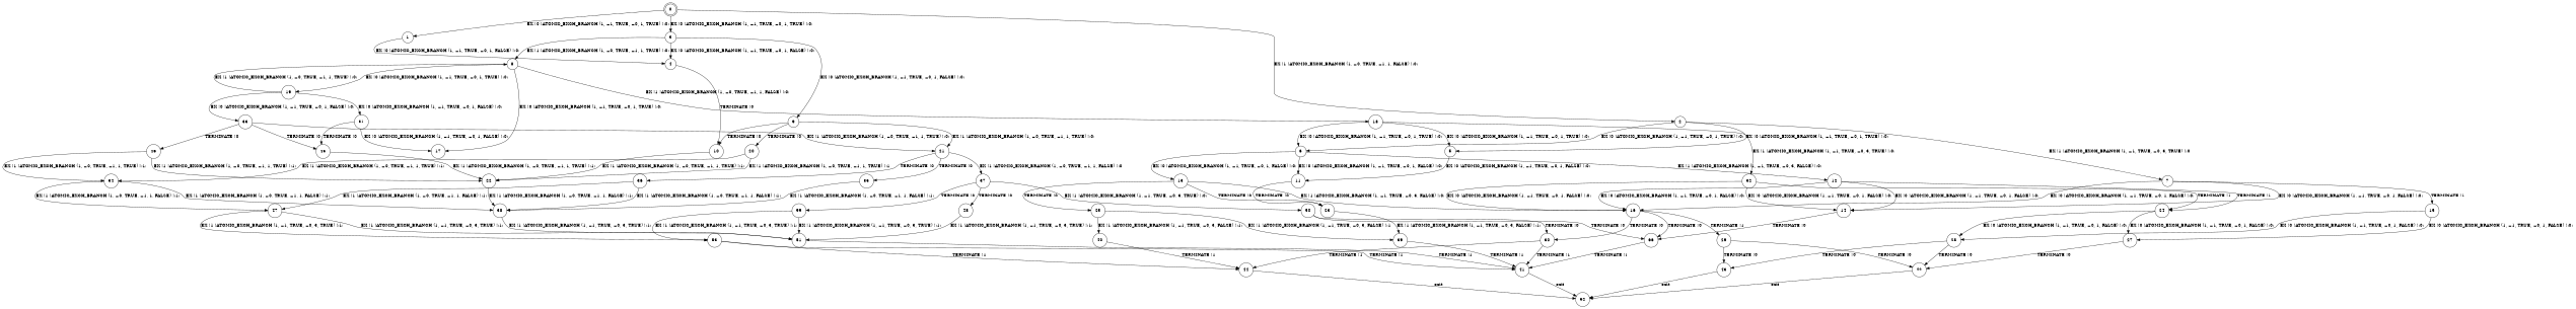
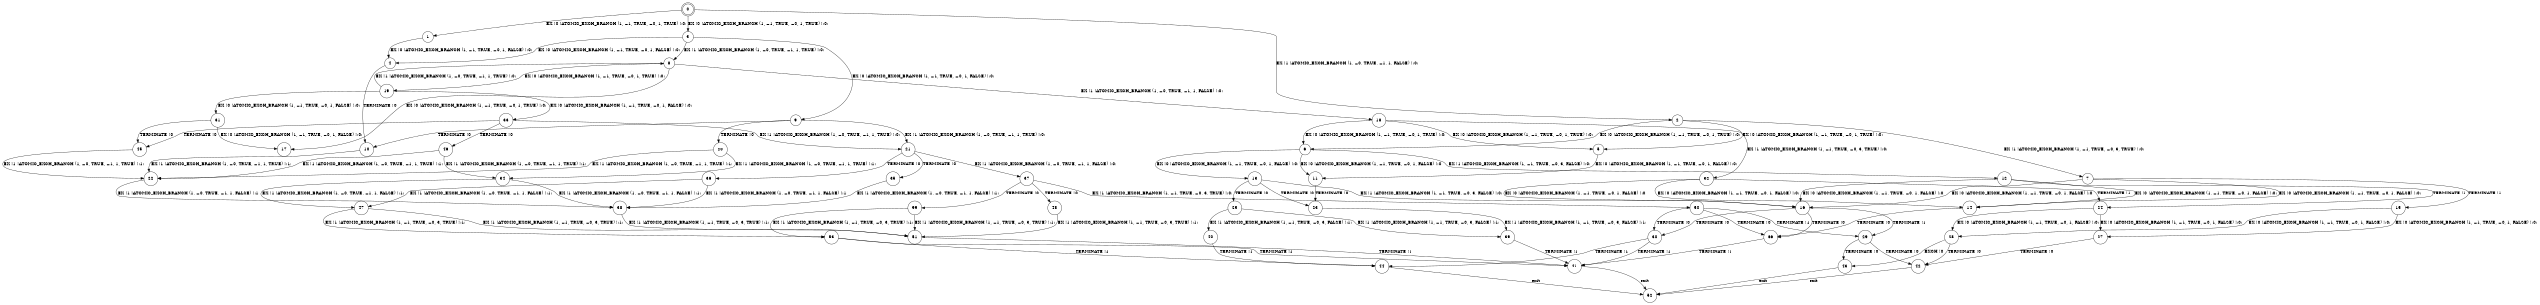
  digraph {
    node [shape=circle]
    0 [peripheries=2]
    1
    2
    3
    4
    5
    6
    7
    8
    9
    10
    11
    12
    13
    14
    15
    16
    17
    18
    19
    20
    21
    22
    23
    24
    25
    n27 [label=66]
    27
    28
    29
    30
    32
    31
    33
    34
    35
    36
    37
    38
    39
    40
    41
    42
    43
    44
    45
    46
    47
    48
    n50 [label=99]
    50
    51
    52
    53
    0 -> 1 [label="EX !0 !ATOMIC_EXCH_BRANCH (1, +1, TRUE, +0, 1, TRUE) !:0:"]
    0 -> 2 [label="EX !1 !ATOMIC_EXCH_BRANCH (1, +0, TRUE, +1, 1, FALSE) !:0:"]
    0 -> 3 [label="EX !0 !ATOMIC_EXCH_BRANCH (1, +1, TRUE, +0, 1, TRUE) !:0:"]
    1 -> 4 [label="EX !0 !ATOMIC_EXCH_BRANCH (1, +1, TRUE, +0, 1, FALSE) !:0:"]
    2 -> 5 [label="EX !0 !ATOMIC_EXCH_BRANCH (1, +1, TRUE, +0, 1, TRUE) !:0:"]
    2 -> 6 [label="EX !0 !ATOMIC_EXCH_BRANCH (1, +1, TRUE, +0, 1, TRUE) !:0:"]
    2 -> 7 [label="EX !1 !ATOMIC_EXCH_BRANCH (1, +1, TRUE, +0, 3, TRUE) !:0:"]
    3 -> 4 [label="EX !0 !ATOMIC_EXCH_BRANCH (1, +1, TRUE, +0, 1, FALSE) !:0:"]
    3 -> 8 [label="EX !1 !ATOMIC_EXCH_BRANCH (1, +0, TRUE, +1, 1, TRUE) !:0:"]
    3 -> 9 [label="EX !0 !ATOMIC_EXCH_BRANCH (1, +1, TRUE, +0, 1, FALSE) !:0:"]
    4 -> 10 [label="TERMINATE !0"]
    5 -> 11 [label="EX !0 !ATOMIC_EXCH_BRANCH (1, +1, TRUE, +0, 1, FALSE) !:0:"]
    6 -> 11 [label="EX !0 !ATOMIC_EXCH_BRANCH (1, +1, TRUE, +0, 1, FALSE) !:0:"]
    6 -> 12 [label="EX !1 !ATOMIC_EXCH_BRANCH (1, +1, TRUE, +0, 3, FALSE) !:0:"]
    6 -> 13 [label="EX !0 !ATOMIC_EXCH_BRANCH (1, +1, TRUE, +0, 1, FALSE) !:0:"]
    7 -> 14 [label="EX !0 !ATOMIC_EXCH_BRANCH (1, +1, TRUE, +0, 1, FALSE) !:0:"]
    7 -> 15 [label="TERMINATE !1"]
    7 -> 16 [label="EX !0 !ATOMIC_EXCH_BRANCH (1, +1, TRUE, +0, 1, FALSE) !:0:"]
    8 -> 17 [label="EX !0 !ATOMIC_EXCH_BRANCH (1, +1, TRUE, +0, 1, TRUE) !:0:"]
    8 -> 18 [label="EX !1 !ATOMIC_EXCH_BRANCH (1, +0, TRUE, +1, 1, FALSE) !:0:"]
    8 -> 19 [label="EX !0 !ATOMIC_EXCH_BRANCH (1, +1, TRUE, +0, 1, TRUE) !:0:"]
    9 -> 10 [label="TERMINATE !0"]
    9 -> 20 [label="TERMINATE !0"]
    9 -> 21 [label="EX !1 !ATOMIC_EXCH_BRANCH (1, +0, TRUE, +1, 1, TRUE) !:0:"]
    10 -> 22 [label="EX !1 !ATOMIC_EXCH_BRANCH (1, +0, TRUE, +1, 1, TRUE) !:1:"]
    11 -> 23 [label="TERMINATE !0"]
    12 -> 14 [label="EX !0 !ATOMIC_EXCH_BRANCH (1, +1, TRUE, +0, 1, FALSE) !:0:"]
    12 -> 16 [label="EX !0 !ATOMIC_EXCH_BRANCH (1, +1, TRUE, +0, 1, FALSE) !:0:"]
    12 -> 24 [label="TERMINATE !1"]
    13 -> 16 [label="EX !1 !ATOMIC_EXCH_BRANCH (1, +1, TRUE, +0, 3, FALSE) !:0:"]
    13 -> 23 [label="TERMINATE !0"]
    13 -> 25 [label="TERMINATE !0"]
    14 -> n27 [label="TERMINATE !0"]
    15 -> 27 [label="EX !0 !ATOMIC_EXCH_BRANCH (1, +1, TRUE, +0, 1, FALSE) !:0:"]
    15 -> 28 [label="EX !0 !ATOMIC_EXCH_BRANCH (1, +1, TRUE, +0, 1, FALSE) !:0:"]
    16 -> n27 [label="TERMINATE !0"]
    16 -> 29 [label="TERMINATE !1"]
    16 -> 30 [label="TERMINATE !0"]
    18 -> 5 [label="EX !0 !ATOMIC_EXCH_BRANCH (1, +1, TRUE, +0, 1, TRUE) !:0:"]
    18 -> 6 [label="EX !0 !ATOMIC_EXCH_BRANCH (1, +1, TRUE, +0, 1, TRUE) !:0:"]
    18 -> 32 [label="EX !1 !ATOMIC_EXCH_BRANCH (1, +1, TRUE, +0, 3, TRUE) !:0:"]
    19 -> 8 [label="EX !1 !ATOMIC_EXCH_BRANCH (1, +0, TRUE, +1, 1, TRUE) !:0:"]
    19 -> 31 [label="EX !0 !ATOMIC_EXCH_BRANCH (1, +1, TRUE, +0, 1, FALSE) !:0:"]
    19 -> 33 [label="EX !0 !ATOMIC_EXCH_BRANCH (1, +1, TRUE, +0, 1, FALSE) !:0:"]
    20 -> 22 [label="EX !1 !ATOMIC_EXCH_BRANCH (1, +0, TRUE, +1, 1, TRUE) !:1:"]
    20 -> 34 [label="EX !1 !ATOMIC_EXCH_BRANCH (1, +0, TRUE, +1, 1, TRUE) !:1:"]
    21 -> 35 [label="TERMINATE !0"]
    21 -> 36 [label="TERMINATE !0"]
    21 -> 37 [label="EX !1 !ATOMIC_EXCH_BRANCH (1, +0, TRUE, +1, 1, FALSE) !:0:"]
    22 -> 38 [label="EX !1 !ATOMIC_EXCH_BRANCH (1, +0, TRUE, +1, 1, FALSE) !:1:"]
    23 -> 39 [label="EX !1 !ATOMIC_EXCH_BRANCH (1, +1, TRUE, +0, 3, FALSE) !:1:"]
    24 -> 27 [label="EX !0 !ATOMIC_EXCH_BRANCH (1, +1, TRUE, +0, 1, FALSE) !:0:"]
    24 -> 28 [label="EX !0 !ATOMIC_EXCH_BRANCH (1, +1, TRUE, +0, 1, FALSE) !:0:"]
    25 -> 39 [label="EX !1 !ATOMIC_EXCH_BRANCH (1, +1, TRUE, +0, 3, FALSE) !:1:"]
    25 -> 40 [label="EX !1 !ATOMIC_EXCH_BRANCH (1, +1, TRUE, +0, 3, FALSE) !:1:"]
    n27 -> 41 [label="TERMINATE !1"]
    27 -> 42 [label="TERMINATE !0"]
    28 -> 42 [label="TERMINATE !0"]
-   28 -> 43 [label="TERMINATE !0"]
+   28 -> 43 [label="EXCH !0"]
    29 -> 42 [label="TERMINATE !0"]
    29 -> 43 [label="TERMINATE !0"]
    30 -> 41 [label="TERMINATE !1"]
    30 -> 44 [label="TERMINATE !1"]
    32 -> 14 [label="EX !0 !ATOMIC_EXCH_BRANCH (1, +1, TRUE, +0, 1, FALSE) !:0:"]
    32 -> 16 [label="EX !0 !ATOMIC_EXCH_BRANCH (1, +1, TRUE, +0, 1, FALSE) !:0:"]
    32 -> 24 [label="TERMINATE !1"]
    31 -> 17 [label="EX !0 !ATOMIC_EXCH_BRANCH (1, +1, TRUE, +0, 1, FALSE) !:0:"]
    31 -> 45 [label="TERMINATE !0"]
    33 -> 21 [label="EX !1 !ATOMIC_EXCH_BRANCH (1, +0, TRUE, +1, 1, TRUE) !:0:"]
    33 -> 45 [label="TERMINATE !0"]
    33 -> 46 [label="TERMINATE !0"]
    34 -> 38 [label="EX !1 !ATOMIC_EXCH_BRANCH (1, +0, TRUE, +1, 1, FALSE) !:1:"]
    34 -> 47 [label="EX !1 !ATOMIC_EXCH_BRANCH (1, +0, TRUE, +1, 1, FALSE) !:1:"]
    35 -> 38 [label="EX !1 !ATOMIC_EXCH_BRANCH (1, +0, TRUE, +1, 1, FALSE) !:1:"]
    36 -> 38 [label="EX !1 !ATOMIC_EXCH_BRANCH (1, +0, TRUE, +1, 1, FALSE) !:1:"]
    36 -> 47 [label="EX !1 !ATOMIC_EXCH_BRANCH (1, +0, TRUE, +1, 1, FALSE) !:1:"]
    37 -> 48 [label="TERMINATE !0"]
    37 -> n50 [label="TERMINATE !0"]
    37 -> 50 [label="EX !1 !ATOMIC_EXCH_BRANCH (1, +1, TRUE, +0, 3, TRUE) !:0:"]
    38 -> 51 [label="EX !1 !ATOMIC_EXCH_BRANCH (1, +1, TRUE, +0, 3, TRUE) !:1:"]
    39 -> 41 [label="TERMINATE !1"]
    40 -> 44 [label="TERMINATE !1"]
    41 -> 52 [label=exit]
    42 -> 52 [label=exit]
    43 -> 52 [label=exit]
    44 -> 52 [label=exit]
    45 -> 22 [label="EX !1 !ATOMIC_EXCH_BRANCH (1, +0, TRUE, +1, 1, TRUE) !:1:"]
    46 -> 22 [label="EX !1 !ATOMIC_EXCH_BRANCH (1, +0, TRUE, +1, 1, TRUE) !:1:"]
    46 -> 34 [label="EX !1 !ATOMIC_EXCH_BRANCH (1, +0, TRUE, +1, 1, TRUE) !:1:"]
    47 -> 51 [label="EX !1 !ATOMIC_EXCH_BRANCH (1, +1, TRUE, +0, 3, TRUE) !:1:"]
    47 -> 53 [label="EX !1 !ATOMIC_EXCH_BRANCH (1, +1, TRUE, +0, 3, TRUE) !:1:"]
    48 -> 51 [label="EX !1 !ATOMIC_EXCH_BRANCH (1, +1, TRUE, +0, 3, TRUE) !:1:"]
    n50 -> 51 [label="EX !1 !ATOMIC_EXCH_BRANCH (1, +1, TRUE, +0, 3, TRUE) !:1:"]
    n50 -> 53 [label="EX !1 !ATOMIC_EXCH_BRANCH (1, +1, TRUE, +0, 3, TRUE) !:1:"]
    50 -> n27 [label="TERMINATE !0"]
+   50 -> 29 [label="TERMINATE !1"]
    50 -> 30 [label="TERMINATE !0"]
    51 -> 41 [label="TERMINATE !1"]
    53 -> 41 [label="TERMINATE !1"]
    53 -> 44 [label="TERMINATE !1"]
  }
